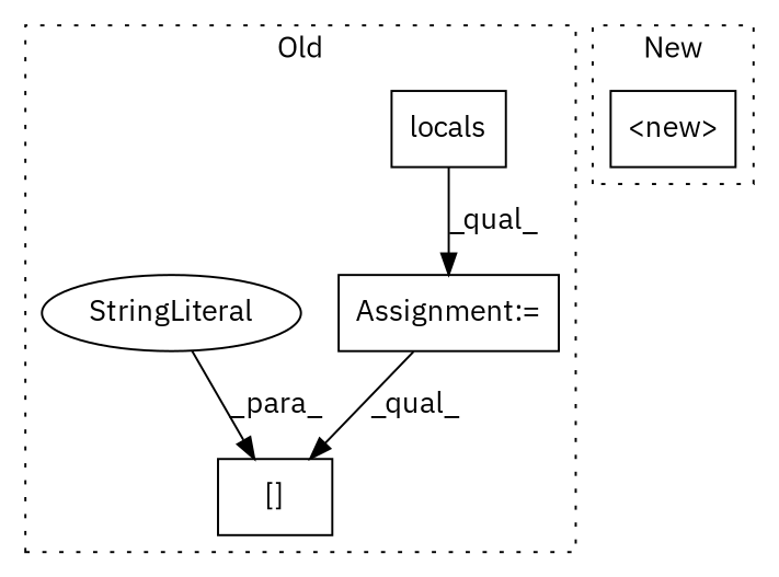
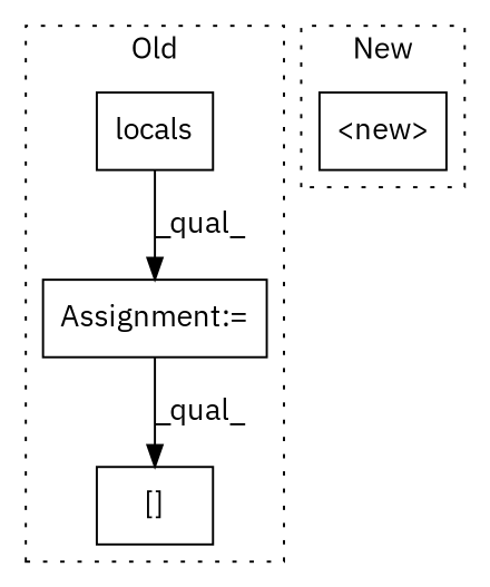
  digraph {
    fontname="IBM Plex Sans"
    node [fontname="IBM Plex Sans" l=8 shape=box]
    edge [fontname="IBM Plex Sans"]
    n1 [a=32 label=locals s=10565]
    n2 [a=2 l="11,1" label="[]" s="10657,10676"]
-   n3 [a=45 label=StringLiteral s=10668 shape=ellipse]
    n4 [a=7 l=1 label="Assignment:=" s=10564]
    n5 [a=46 l="6,2" label="<new>" s="12197,12214"]
    subgraph cluster_1 {
      label=Old
      style=dotted
      n1
      n2
-     n3
      n4
    }
    subgraph cluster_2 {
      label=New
      style=dotted
      n5
    }
    n1 -> n4 [label=_qual_]
-   n3 -> n2 [label=_para_]
    n4 -> n2 [label=_qual_]
  }
